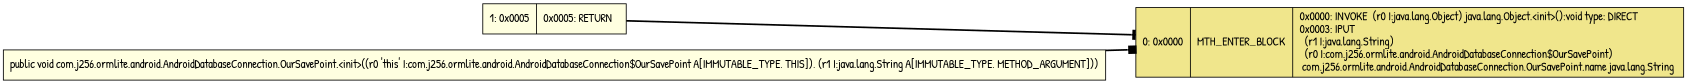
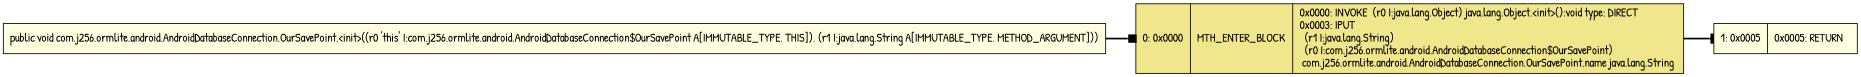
  digraph {
    rankdir=LR
    fontname="Patrick Hand"
    node [shape=record style=filled fillcolor=lightyellow fontname="Patrick Hand"]
    edge [style=bold fontname="Patrick Hand"]
    n1 [label="{0\:\ 0x0000|MTH_ENTER_BLOCK\l|0x0000: INVOKE  (r0 I:java.lang.Object) java.lang.Object.\<init\>():void type: DIRECT \l0x0003: IPUT  \l  (r1 I:java.lang.String)\l  (r0 I:com.j256.ormlite.android.AndroidDatabaseConnection$OurSavePoint)\l com.j256.ormlite.android.AndroidDatabaseConnection.OurSavePoint.name java.lang.String \l}" fillcolor=khaki]
    n2 [label="{1\:\ 0x0005|0x0005: RETURN   \l}"]
    n3 [label="{public void com.j256.ormlite.android.AndroidDatabaseConnection.OurSavePoint.\<init\>((r0 'this' I:com.j256.ormlite.android.AndroidDatabaseConnection$OurSavePoint A[IMMUTABLE_TYPE, THIS]), (r1 I:java.lang.String A[IMMUTABLE_TYPE, METHOD_ARGUMENT])) }"]
-   n2 -> n1 [arrowhead=tee]
+   n1 -> n2 [arrowhead=tee]
    n3 -> n1 [arrowhead=box]
  }
